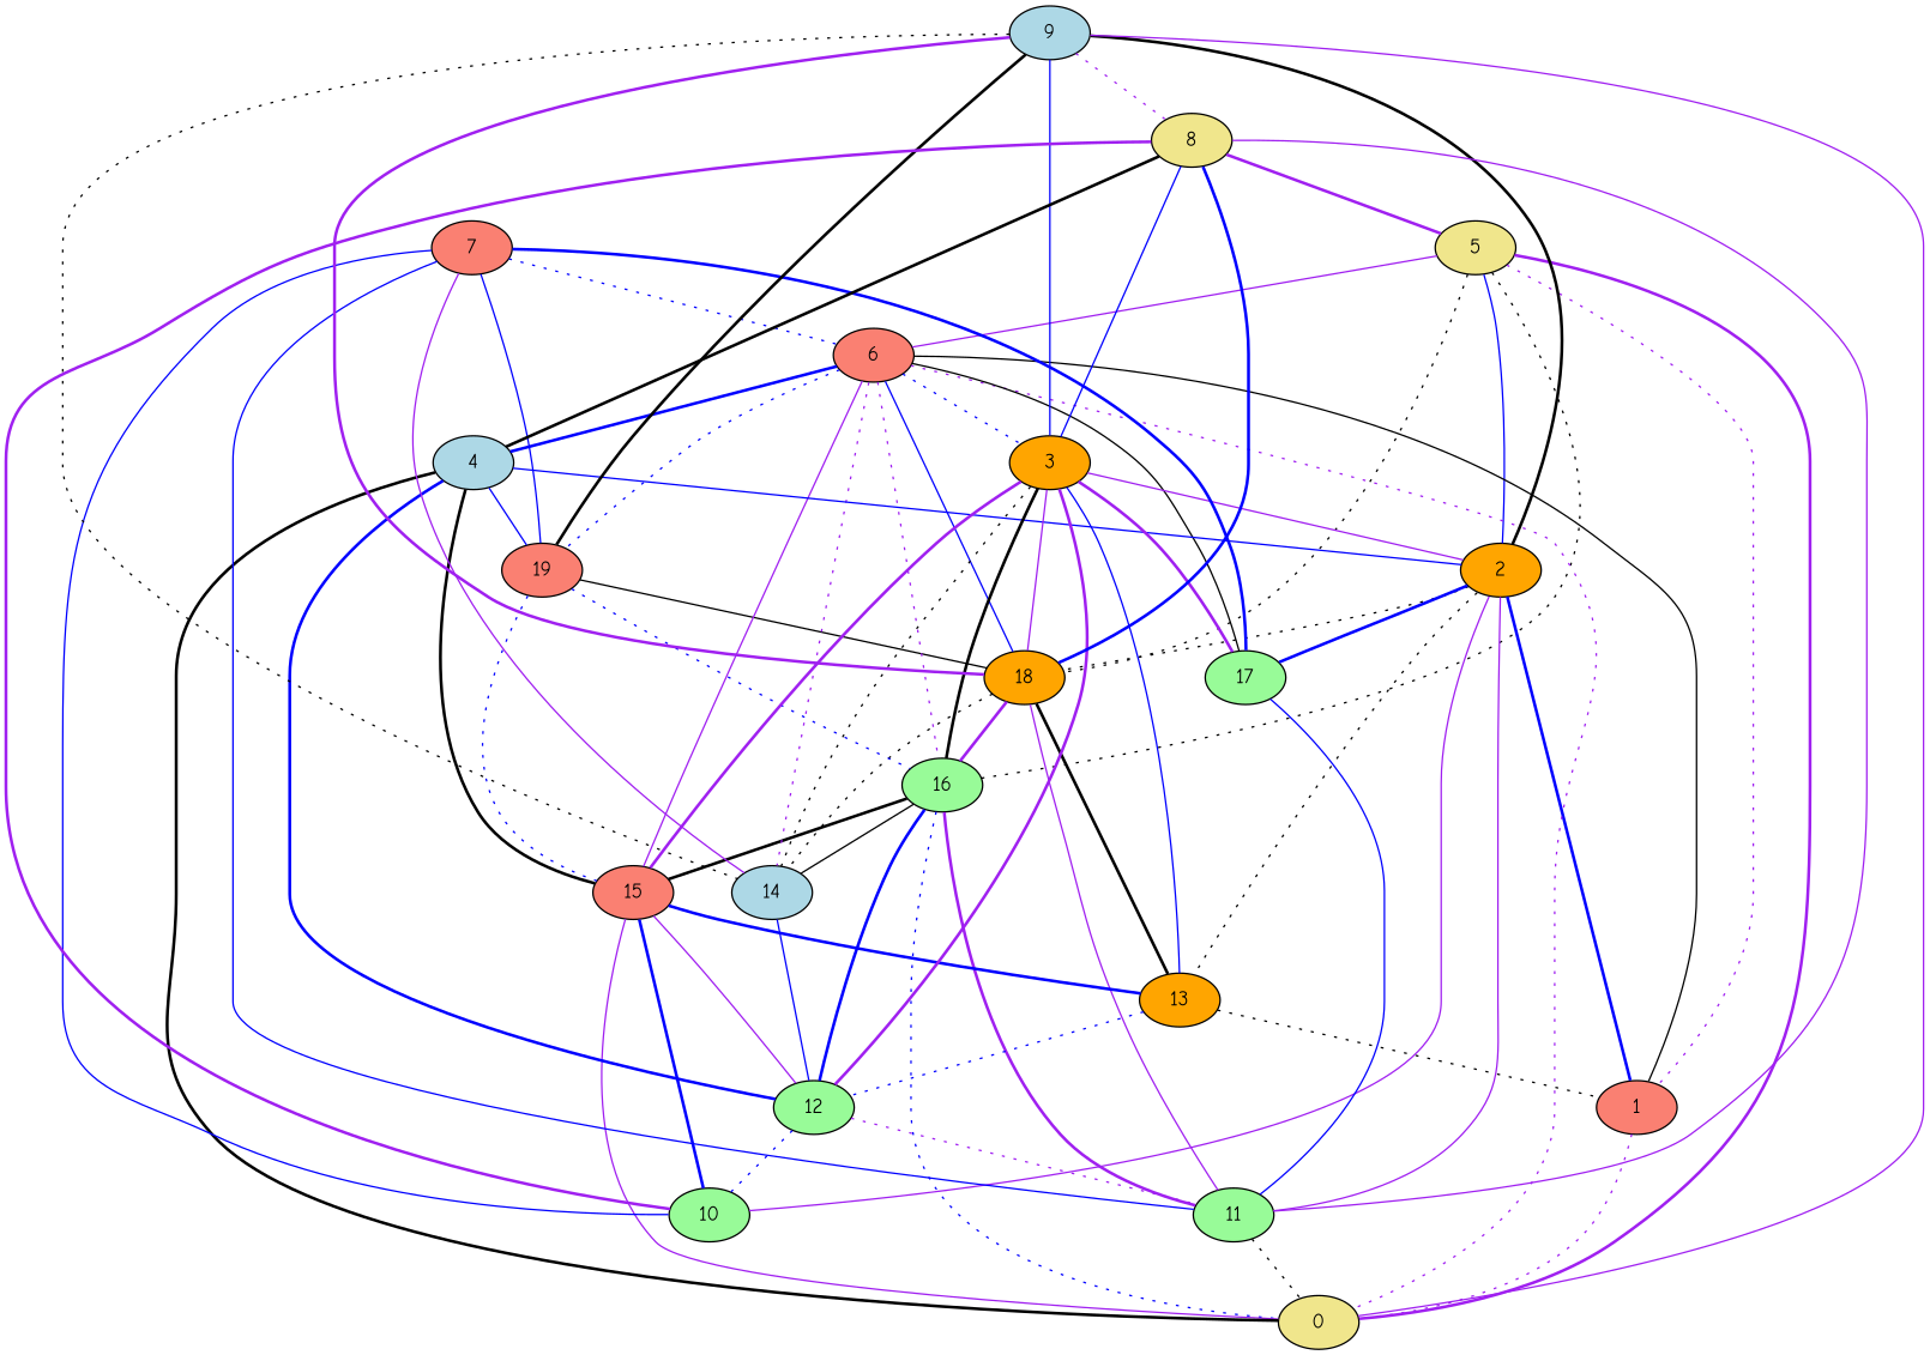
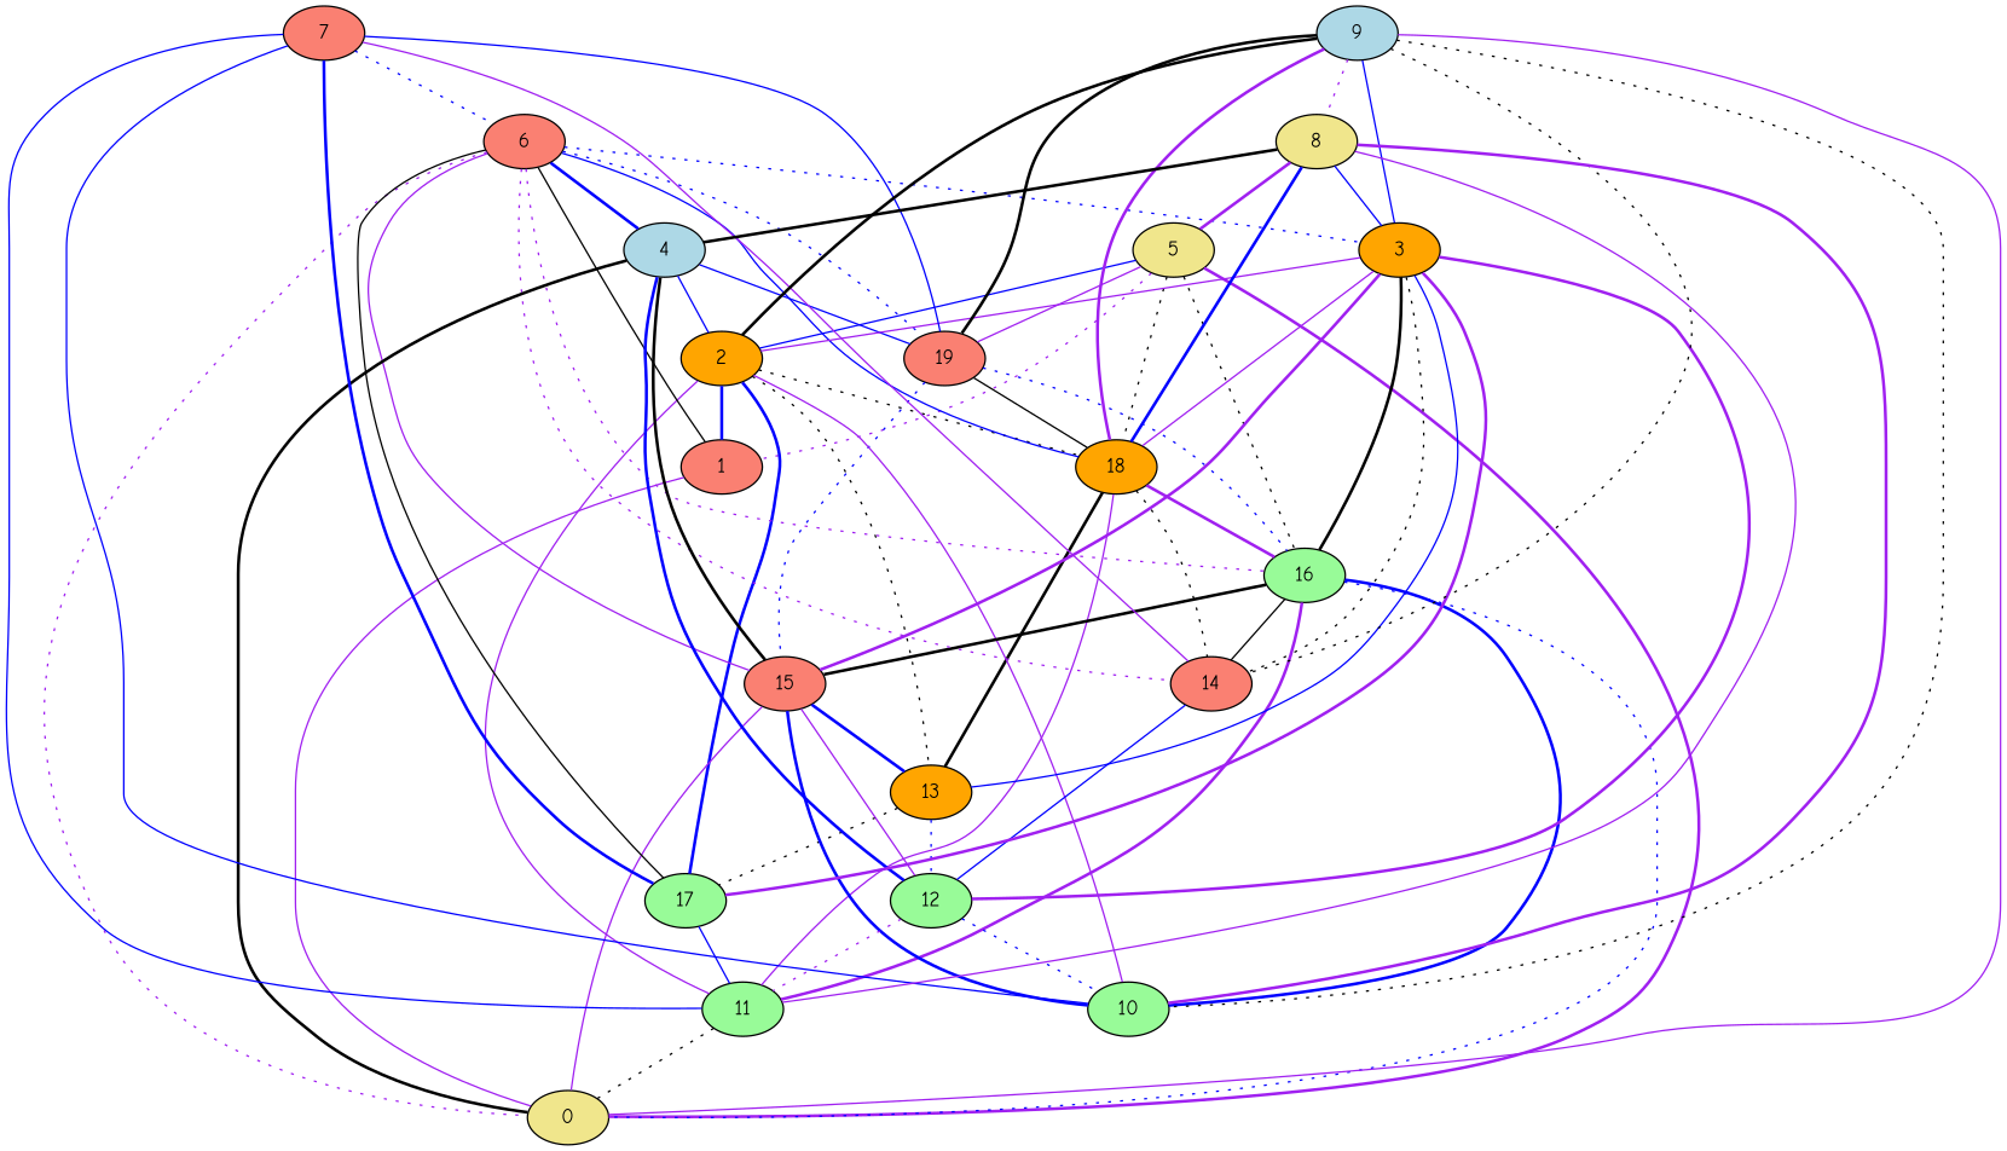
  digraph {
    fontname="Comic Neue"
    node [fillcolor=salmon fontname="Comic Neue" style=filled]
    edge [color=blue dir=none fontname="Comic Neue" style=solid]
    5 [fillcolor=khaki]
    18 [fillcolor=orange]
    19
    2 [fillcolor=orange]
    1
    0 [fillcolor=khaki]
    16 [fillcolor=palegreen]
-   14 [fillcolor=lightblue]
+   14
    11 [fillcolor=palegreen]
    13 [fillcolor=orange]
    15
    6
    17 [fillcolor=palegreen]
    4 [fillcolor=lightblue]
    3 [fillcolor=orange]
    12 [fillcolor=palegreen]
    10 [fillcolor=palegreen]
    7
    9 [fillcolor=lightblue]
    8 [fillcolor=khaki]
    subgraph sub_1 {
      5
      18
      19
      2
      1
      0
      16
      14
      11
      13
      15
      6
      17
      4
      3
      12
      10
      7
      9
      8
    }
    5 -> 18 [color=black style=dotted]
-   5 -> 6 [color=purple]
+   5 -> 19 [color=purple]
    5 -> 2
    5 -> 1 [color=purple style=dotted]
    5 -> 0 [color=purple style=bold]
    5 -> 16 [color=black style=dotted]
    18 -> 16 [color=purple style=bold]
    18 -> 14 [color=black style=dotted]
    18 -> 11 [color=purple]
    18 -> 13 [color=black style=bold]
    19 -> 18 [color=black]
    19 -> 16 [style=dotted]
    19 -> 15 [style=dotted]
    2 -> 18 [color=black style=dotted]
    2 -> 1 [style=bold]
    2 -> 11 [color=purple]
    2 -> 13 [color=black style=dotted]
    2 -> 17 [style=bold]
    2 -> 10 [color=purple]
-   1 -> 0 [color=purple style=dotted]
+   1 -> 0 [color=purple]
    16 -> 0 [style=dotted]
    16 -> 14 [color=black]
    16 -> 11 [color=purple style=bold]
    16 -> 15 [color=black style=bold]
-   16 -> 12 [style=bold]
+   16 -> 10 [style=bold]
    14 -> 12
    11 -> 0 [color=black style=dotted]
-   13 -> 1 [color=black style=dotted]
+   13 -> 17 [color=black style=dotted]
    13 -> 12 [style=dotted]
    15 -> 0 [color=purple]
    15 -> 13 [style=bold]
    15 -> 12 [color=purple]
    15 -> 10 [style=bold]
    6 -> 18
    6 -> 19 [style=dotted]
    6 -> 1 [color=black]
    6 -> 0 [color=purple style=dotted]
    6 -> 16 [color=purple style=dotted]
    6 -> 14 [color=purple style=dotted]
    6 -> 15 [color=purple]
    6 -> 17 [color=black]
    6 -> 4 [style=bold]
    6 -> 3 [style=dotted]
    17 -> 11
    4 -> 19
    4 -> 2
    4 -> 0 [color=black style=bold]
    4 -> 15 [color=black style=bold]
    4 -> 12 [style=bold]
    3 -> 18 [color=purple]
    3 -> 2 [color=purple]
    3 -> 16 [color=black style=bold]
    3 -> 14 [color=black style=dotted]
    3 -> 13
    3 -> 15 [color=purple style=bold]
    3 -> 17 [color=purple style=bold]
    3 -> 12 [color=purple style=bold]
    12 -> 11 [color=purple style=dotted]
    12 -> 10 [style=dotted]
    7 -> 19
    7 -> 14 [color=purple]
    7 -> 11
    7 -> 6 [style=dotted]
    7 -> 17 [style=bold]
    7 -> 10
    9 -> 18 [color=purple style=bold]
    9 -> 19 [color=black style=bold]
    9 -> 2 [color=black style=bold]
    9 -> 0 [color=purple]
    9 -> 14 [color=black style=dotted]
    9 -> 3
+   9 -> 10 [color=black style=dotted]
    9 -> 8 [color=purple style=dotted]
    8 -> 5 [color=purple style=bold]
    8 -> 18 [style=bold]
    8 -> 11 [color=purple]
    8 -> 4 [color=black style=bold]
    8 -> 3
    8 -> 10 [color=purple style=bold]
  }
